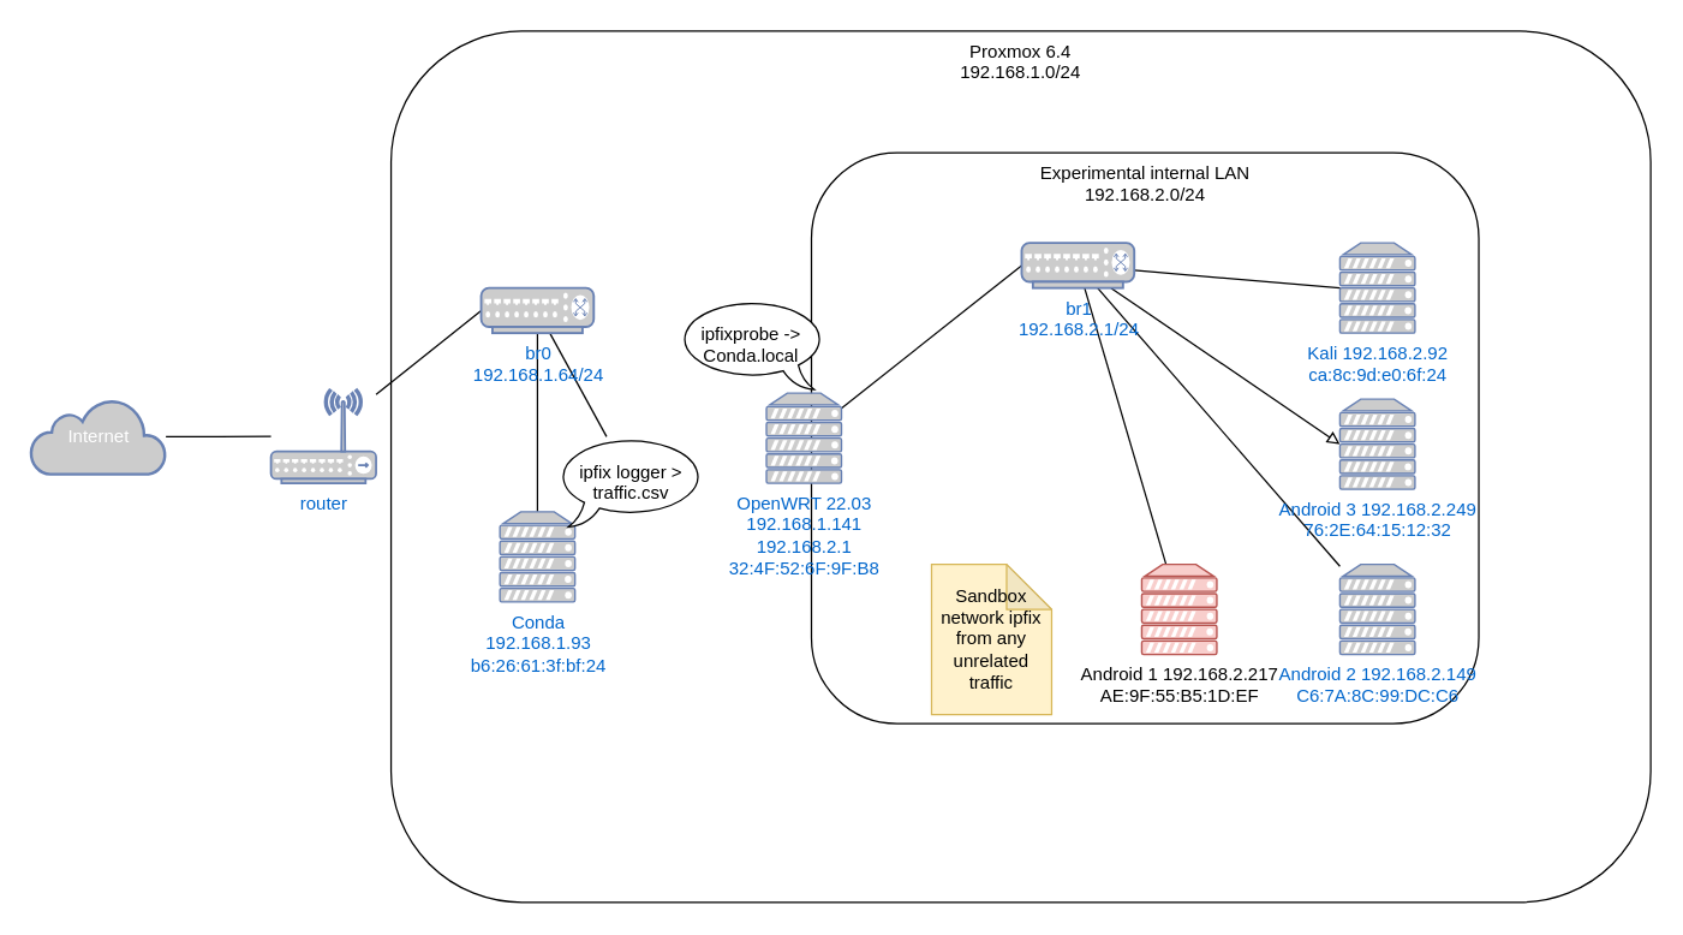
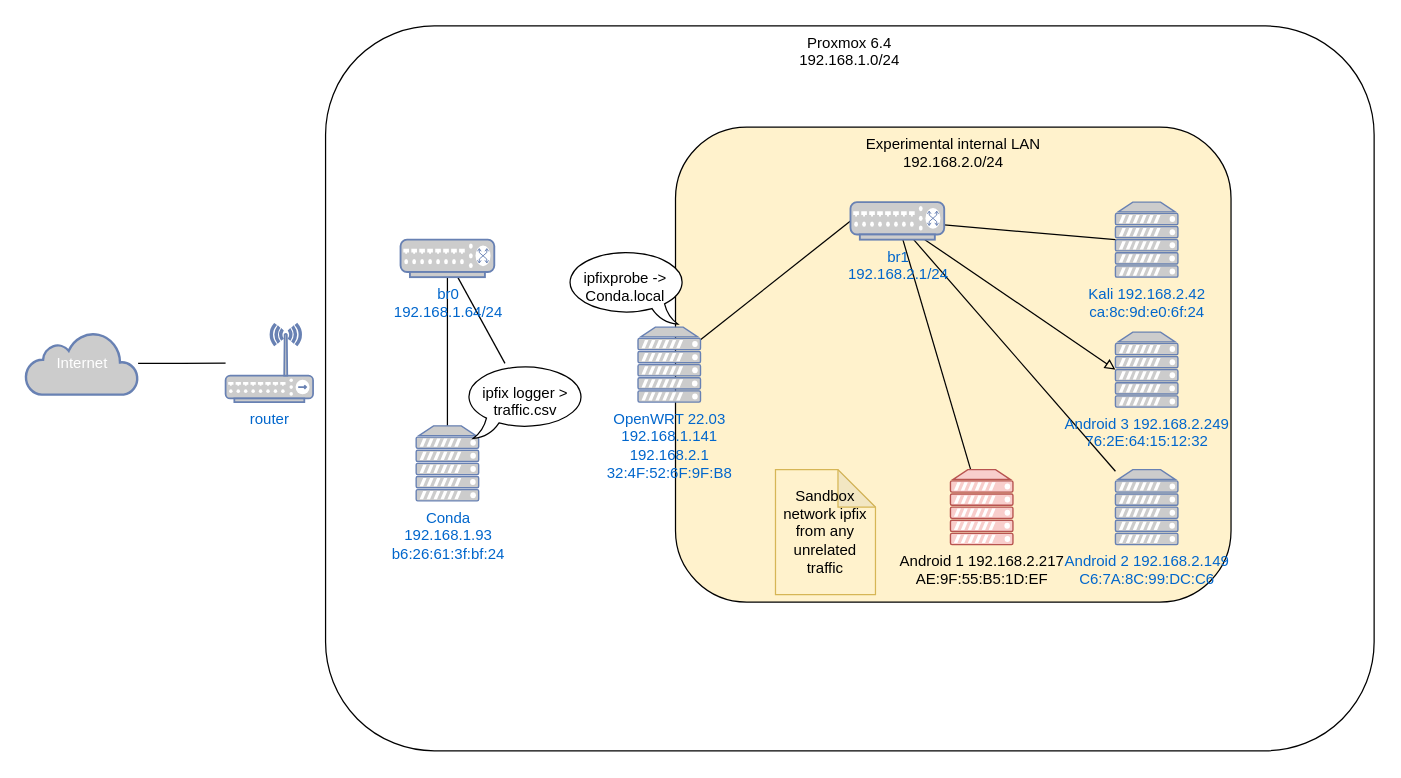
  <mxCell id="0" />
  <mxCell id="1" parent="0" />
  <mxCell id="2" value="Proxmox 6.4&lt;br&gt;192.168.1.0/24" style="rounded=1;whiteSpace=wrap;html=1;align=center;verticalAlign=top;fillColor=default;" parent="1" vertex="1"><mxGeometry x="260" y="20" width="839" height="580" as="geometry" /></mxCell>
- <mxCell id="3" style="rounded=0;orthogonalLoop=1;jettySize=auto;html=1;entryX=0;entryY=0.5;entryDx=0;entryDy=0;entryPerimeter=0;endArrow=none;endFill=0;" parent="1" source="4" target="13" edge="1"><mxGeometry relative="1" as="geometry" /></mxCell>
  <mxCell id="4" value="router" style="fontColor=#0066CC;verticalAlign=top;verticalLabelPosition=bottom;labelPosition=center;align=center;html=1;outlineConnect=0;fillColor=#CCCCCC;strokeColor=#6881B3;gradientColor=none;gradientDirection=north;strokeWidth=2;shape=mxgraph.networks.wireless_hub;" parent="1" vertex="1"><mxGeometry x="180" y="258.5" width="70" height="62.5" as="geometry" /></mxCell>
  <mxCell id="5" value="" style="edgeStyle=orthogonalEdgeStyle;rounded=0;orthogonalLoop=1;jettySize=auto;html=1;endArrow=none;endFill=0;" parent="1" source="6" target="4" edge="1"><mxGeometry relative="1" as="geometry" /></mxCell>
  <mxCell id="6" value="Internet" style="html=1;outlineConnect=0;fillColor=#CCCCCC;strokeColor=#6881B3;gradientColor=none;gradientDirection=north;strokeWidth=2;shape=mxgraph.networks.cloud;fontColor=#ffffff;" parent="1" vertex="1"><mxGeometry x="20" y="265" width="90" height="50" as="geometry" /></mxCell>
- <mxCell id="7" value="Experimental internal LAN&lt;br&gt;192.168.2.0/24" style="rounded=1;whiteSpace=wrap;html=1;verticalAlign=top;" parent="1" vertex="1"><mxGeometry x="540" y="101" width="444.5" height="380" as="geometry" /></mxCell>
- <mxCell id="8" value="Kali 192.168.2.92&lt;br&gt;ca:8c:9d:e0:6f:24" style="fontColor=#0066CC;verticalAlign=top;verticalLabelPosition=bottom;labelPosition=center;align=center;html=1;outlineConnect=0;fillColor=#CCCCCC;strokeColor=#6881B3;gradientColor=none;gradientDirection=north;strokeWidth=2;shape=mxgraph.networks.server;" parent="1" vertex="1"><mxGeometry x="892" y="161" width="50" height="60" as="geometry" /></mxCell>
+ <mxCell id="7" value="Experimental internal LAN&lt;br&gt;192.168.2.0/24" style="rounded=1;whiteSpace=wrap;html=1;verticalAlign=top;fillColor=#fff2cc;" parent="1" vertex="1"><mxGeometry x="540" y="101" width="444.5" height="380" as="geometry" /></mxCell>
+ <mxCell id="8" value="Kali 192.168.2.42&lt;br&gt;ca:8c:9d:e0:6f:24" style="fontColor=#0066CC;verticalAlign=top;verticalLabelPosition=bottom;labelPosition=center;align=center;html=1;outlineConnect=0;fillColor=#CCCCCC;strokeColor=#6881B3;gradientColor=none;gradientDirection=north;strokeWidth=2;shape=mxgraph.networks.server;" parent="1" vertex="1"><mxGeometry x="892" y="161" width="50" height="60" as="geometry" /></mxCell>
  <mxCell id="9" style="rounded=0;orthogonalLoop=1;jettySize=auto;html=1;entryX=0;entryY=0.5;entryDx=0;entryDy=0;entryPerimeter=0;endArrow=none;endFill=0;" parent="1" source="10" target="18" edge="1"><mxGeometry relative="1" as="geometry" /></mxCell>
  <mxCell id="10" value="OpenWRT 22.03&lt;br&gt;&lt;div&gt;192.168.1.141&lt;/div&gt;&lt;div&gt;192.168.2.1&lt;/div&gt;32:4F:52:6F:9F:B8" style="fontColor=#0066CC;verticalAlign=top;verticalLabelPosition=bottom;labelPosition=center;align=center;html=1;outlineConnect=0;fillColor=#CCCCCC;strokeColor=#6881B3;gradientColor=none;gradientDirection=north;strokeWidth=2;shape=mxgraph.networks.server;" parent="1" vertex="1"><mxGeometry x="510" y="261" width="50" height="60" as="geometry" /></mxCell>
  <mxCell id="11" style="rounded=0;orthogonalLoop=1;jettySize=auto;html=1;endArrow=none;endFill=0;" parent="1" source="13" target="25" edge="1"><mxGeometry relative="1" as="geometry" /></mxCell>
  <mxCell id="12" style="edgeStyle=orthogonalEdgeStyle;rounded=0;orthogonalLoop=1;jettySize=auto;entryX=0.5;entryY=0;entryDx=0;entryDy=0;entryPerimeter=0;endArrow=none;endFill=0;" edge="1" parent="1" source="13" target="23"><mxGeometry relative="1" as="geometry" /></mxCell>
  <mxCell id="13" value="&lt;div&gt;br0&lt;/div&gt;&lt;div&gt;192.168.1.64/24&lt;br&gt;&lt;/div&gt;" style="fontColor=#0066CC;verticalAlign=top;verticalLabelPosition=bottom;labelPosition=center;align=center;html=1;outlineConnect=0;fillColor=#CCCCCC;strokeColor=#6881B3;gradientColor=none;gradientDirection=north;strokeWidth=2;shape=mxgraph.networks.switch;" parent="1" vertex="1"><mxGeometry x="320" y="191" width="75" height="30" as="geometry" /></mxCell>
  <mxCell id="14" style="rounded=0;orthogonalLoop=1;jettySize=auto;html=1;entryX=0;entryY=0.5;entryDx=0;entryDy=0;entryPerimeter=0;endArrow=none;endFill=0;" parent="1" source="18" target="8" edge="1"><mxGeometry relative="1" as="geometry" /></mxCell>
  <mxCell id="15" style="edgeStyle=none;rounded=0;orthogonalLoop=1;jettySize=auto;endArrow=none;endFill=0;" parent="1" source="18" target="22" edge="1"><mxGeometry relative="1" as="geometry" /></mxCell>
  <mxCell id="16" style="edgeStyle=none;rounded=0;orthogonalLoop=1;jettySize=auto;endArrow=none;endFill=0;" parent="1" source="18" target="21" edge="1"><mxGeometry relative="1" as="geometry" /></mxCell>
  <mxCell id="17" style="edgeStyle=none;rounded=0;orthogonalLoop=1;jettySize=auto;entryX=0;entryY=0.5;entryDx=0;entryDy=0;entryPerimeter=0;endArrow=block;endFill=0;" parent="1" source="18" target="20" edge="1"><mxGeometry relative="1" as="geometry" /></mxCell>
  <mxCell id="18" value="&lt;div&gt;br1&lt;/div&gt;&lt;div&gt;192.168.2.1/24&lt;br&gt;&lt;/div&gt;" style="fontColor=#0066CC;verticalAlign=top;verticalLabelPosition=bottom;labelPosition=center;align=center;html=1;outlineConnect=0;fillColor=#CCCCCC;strokeColor=#6881B3;gradientColor=none;gradientDirection=north;strokeWidth=2;shape=mxgraph.networks.switch;" parent="1" vertex="1"><mxGeometry x="680" y="161" width="75" height="30" as="geometry" /></mxCell>
  <mxCell id="19" value="Sandbox network ipfix from any unrelated traffic" style="shape=note;whiteSpace=wrap;html=1;backgroundOutline=1;darkOpacity=0.05;fillColor=#fff2cc;strokeColor=#d6b656;" parent="1" vertex="1"><mxGeometry x="620" y="375" width="80" height="100" as="geometry" /></mxCell>
  <mxCell id="20" value="Android 3 192.168.2.249&lt;br&gt;76:2E:64:15:12:32" style="fontColor=#0066CC;verticalAlign=top;verticalLabelPosition=bottom;labelPosition=center;align=center;html=1;outlineConnect=0;fillColor=#CCCCCC;strokeColor=#6881B3;gradientColor=none;gradientDirection=north;strokeWidth=2;shape=mxgraph.networks.server;" parent="1" vertex="1"><mxGeometry x="892" y="265" width="50" height="60" as="geometry" /></mxCell>
  <mxCell id="21" value="Android 2 192.168.2.149&lt;br&gt;C6:7A:8C:99:DC:C6" style="fontColor=#0066CC;verticalAlign=top;verticalLabelPosition=bottom;labelPosition=center;align=center;html=1;outlineConnect=0;fillColor=#CCCCCC;strokeColor=#6881B3;gradientColor=none;gradientDirection=north;strokeWidth=2;shape=mxgraph.networks.server;" parent="1" vertex="1"><mxGeometry x="892" y="375" width="50" height="60" as="geometry" /></mxCell>
  <mxCell id="22" value="Android 1 192.168.2.217&lt;br&gt;AE:9F:55:B5:1D:EF" style="verticalAlign=top;verticalLabelPosition=bottom;labelPosition=center;align=center;html=1;outlineConnect=0;fillColor=#f8cecc;strokeColor=#b85450;gradientDirection=north;strokeWidth=2;shape=mxgraph.networks.server;" parent="1" vertex="1"><mxGeometry x="760" y="375" width="50" height="60" as="geometry" /></mxCell>
  <mxCell id="23" value="Conda&lt;br&gt;&lt;div&gt;192.168.1.93&lt;/div&gt;b6:26:61:3f:bf:24" style="fontColor=#0066CC;verticalAlign=top;verticalLabelPosition=bottom;labelPosition=center;align=center;html=1;outlineConnect=0;fillColor=#CCCCCC;strokeColor=#6881B3;gradientColor=none;gradientDirection=north;strokeWidth=2;shape=mxgraph.networks.server;" vertex="1" parent="1"><mxGeometry x="332.5" y="340" width="50" height="60" as="geometry" /></mxCell>
  <mxCell id="24" value="ipfixprobe -&gt;&#10;Conda.local" style="shape=mxgraph.basic.oval_callout;flipH=1;" vertex="1" parent="1"><mxGeometry x="450" y="198.5" width="100" height="60" as="geometry" /></mxCell>
  <mxCell id="25" value="ipfix logger &gt;&#10;traffic.csv" style="shape=mxgraph.basic.oval_callout;flipH=0;" vertex="1" parent="1"><mxGeometry x="370" y="290" width="100" height="60" as="geometry" /></mxCell>
